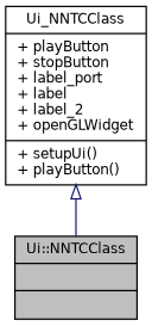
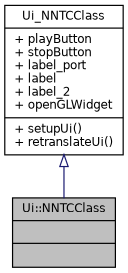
  digraph {
    node [color=black fontname=Helvetica fontsize=10 shape=record style=filled]
    n1 [fillcolor=grey75 fontcolor=black height=0.2 label="{Ui::NNTCClass\n||}" width=0.4]
-   n2 [fillcolor=white height=0.2 label="{Ui_NNTCClass\n|+ playButton\l+ stopButton\l+ label_port\l+ label\l+ label_2\l+ openGLWidget\l|+ setupUi()\l+ playButton()\l}" width=0.4]
+   n2 [fillcolor=white height=0.2 label="{Ui_NNTCClass\n|+ playButton\l+ stopButton\l+ label_port\l+ label\l+ label_2\l+ openGLWidget\l|+ setupUi()\l+ retranslateUi()\l}" width=0.4]
    n2 -> n1 [arrowtail=onormal color=midnightblue dir=back fontname=Helvetica fontsize=10 labelfontname=Helvetica labelfontsize=10 style=solid]
  }
